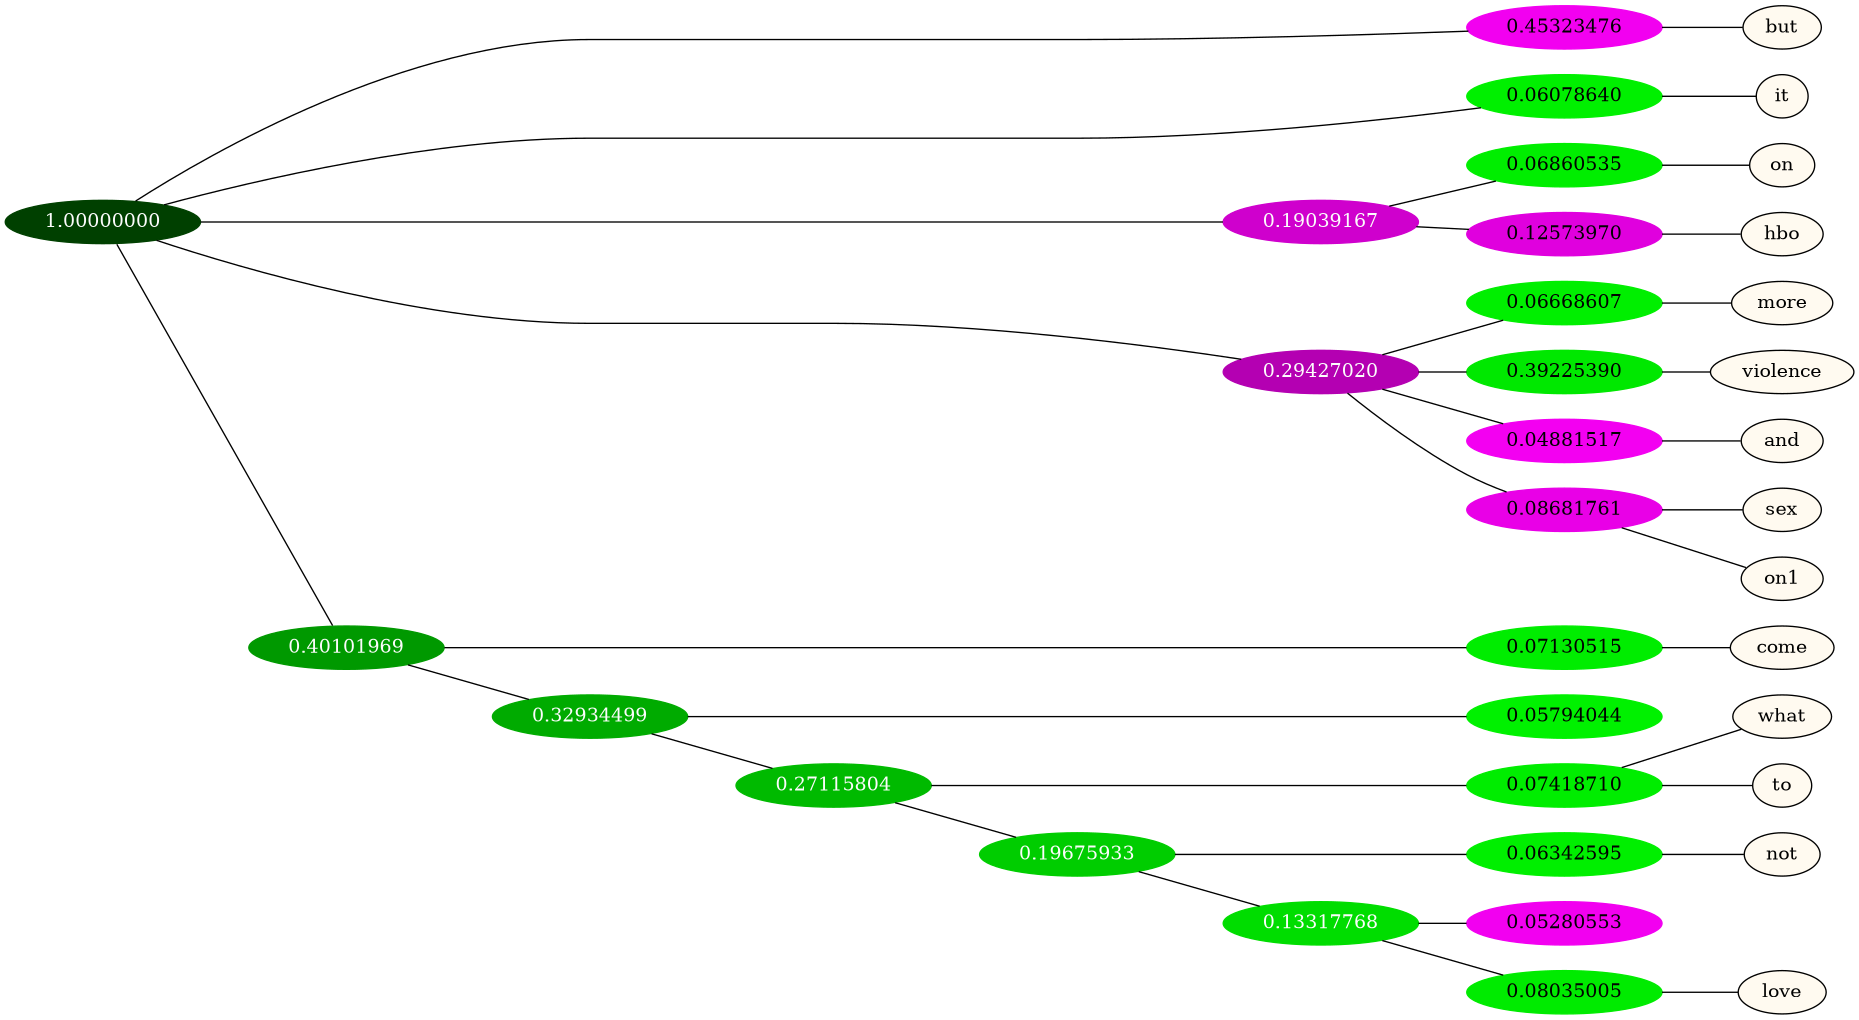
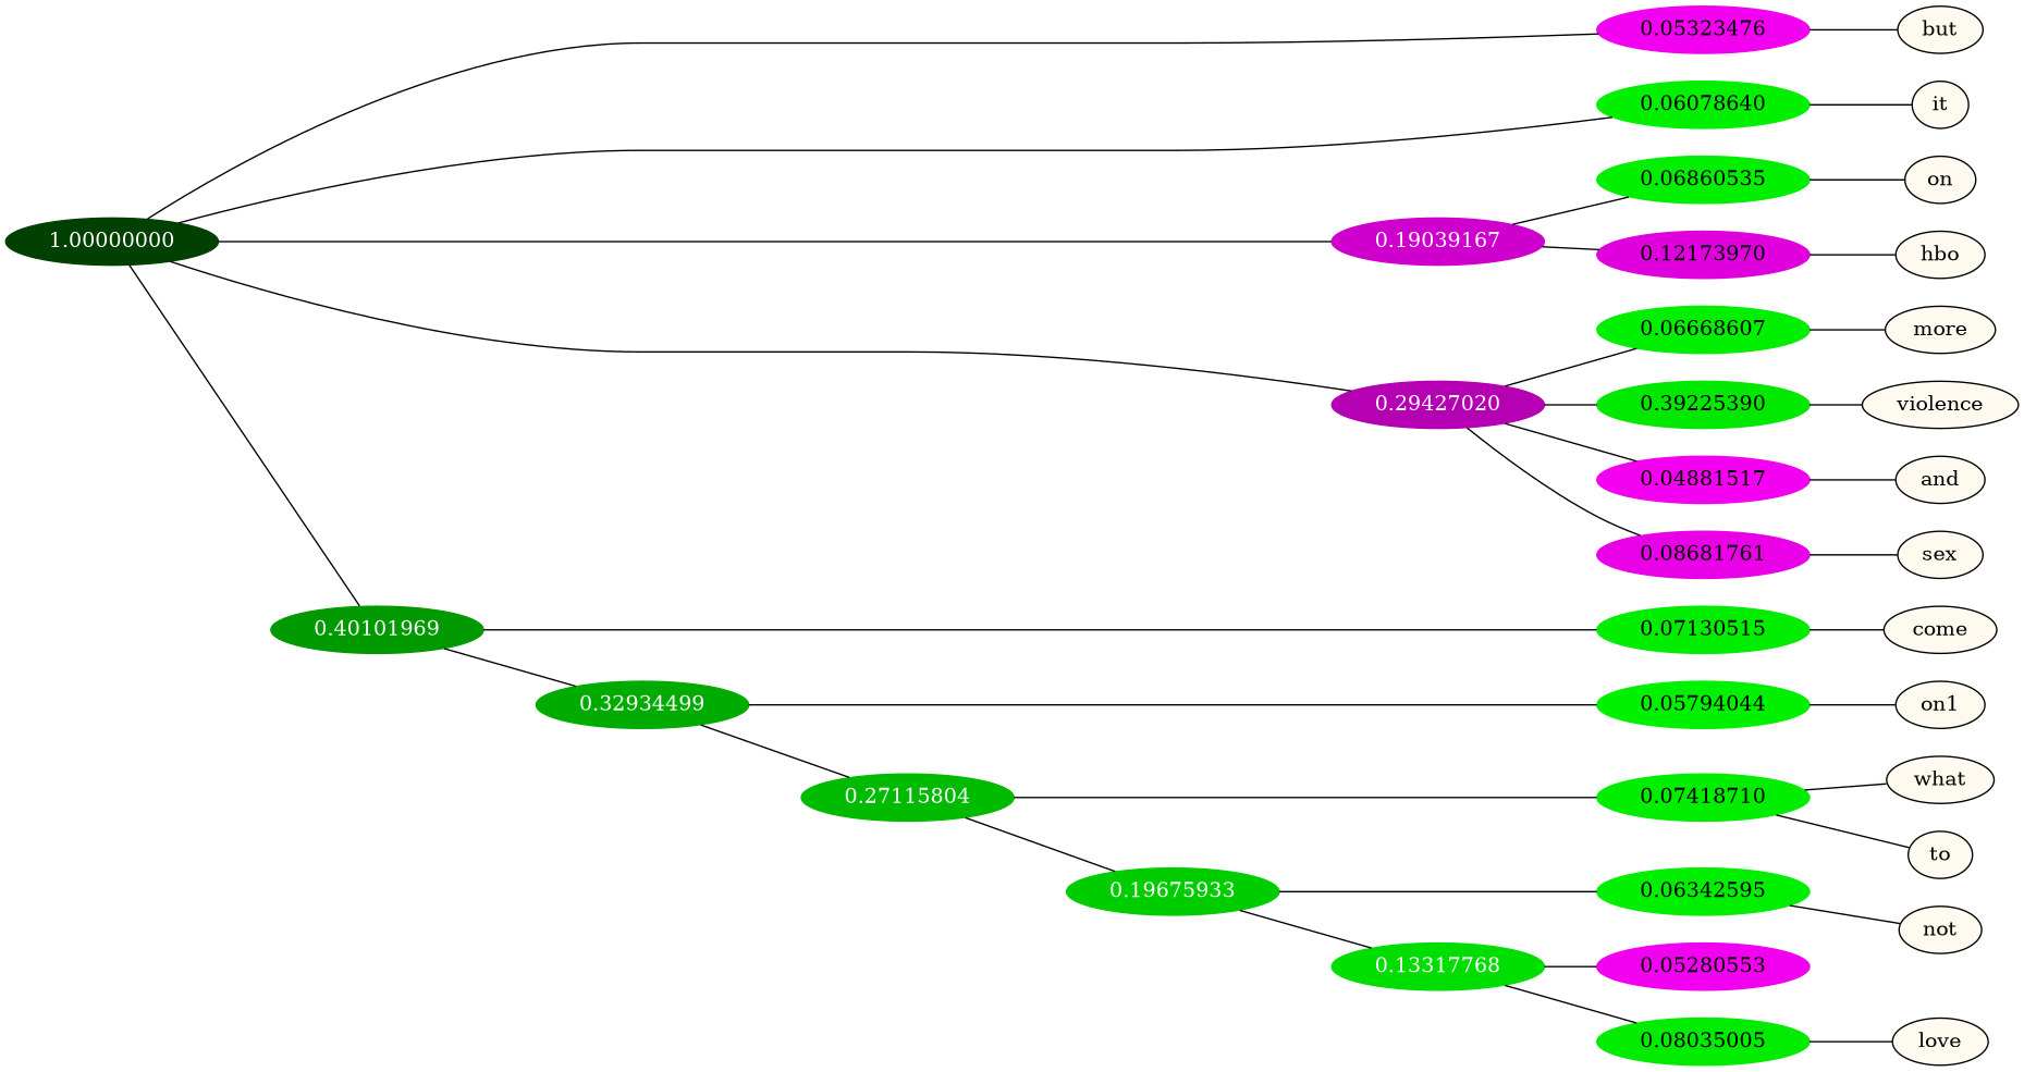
  graph {
    rankdir=LR
    node [color=black format=png nodesep=0.001 ordering=out overlap_scaling=0.01 ranksep=0.001 style=filled]
    n1 [fillcolor=floralwhite height=0.15 label=but style="filled,solid" width=0.15]
    n2 [fillcolor=floralwhite height=0.15 label=it style="filled,solid" width=0.15]
    n3 [fillcolor=floralwhite height=0.15 label=on style="filled,solid" width=0.15]
    n4 [fillcolor=floralwhite height=0.15 label=hbo style="filled,solid" width=0.15]
    n5 [fillcolor=floralwhite height=0.15 label=more style="filled,solid" width=0.15]
    n6 [fillcolor=floralwhite height=0.15 label=violence style="filled,solid" width=0.15]
    n7 [fillcolor=floralwhite height=0.15 label=and style="filled,solid" width=0.15]
    n8 [fillcolor=floralwhite height=0.15 label=sex style="filled,solid" width=0.15]
    n9 [fillcolor=floralwhite height=0.15 label=come style="filled,solid" width=0.15]
    n10 [fillcolor=floralwhite height=0.15 label=on1 style="filled,solid" width=0.15]
    n11 [fillcolor=floralwhite height=0.15 label=what style="filled,solid" width=0.15]
    n12 [fillcolor=floralwhite height=0.15 label=not style="filled,solid" width=0.15]
    n13 [fillcolor=floralwhite height=0.15 label=to style="filled,solid" width=0.15]
    n14 [fillcolor=floralwhite height=0.15 label=love style="filled,solid" width=0.15]
-   n15 [color="0.835 1.000 0.947" fontcolor=black height=0.15 label=0.45323476 width=0.15]
+   n15 [color="0.835 1.000 0.947" fontcolor=black height=0.15 label=0.05323476 width=0.15]
    n16 [color="0.334 1.000 0.939" fontcolor=black height=0.15 label=0.06078640 width=0.15]
    n17 [color="0.334 1.000 0.931" fontcolor=black height=0.15 label=0.06860535 width=0.15]
-   n18 [color="0.835 1.000 0.878" fontcolor=black height=0.15 label=0.12573970 width=0.15]
+   n18 [color="0.835 1.000 0.878" fontcolor=black height=0.15 label=0.12173970 width=0.15]
    n19 [color="0.334 1.000 0.934" fontcolor=black height=0.15 label=0.06668607 width=0.15]
    n20 [color="0.334 1.000 0.908" fontcolor=black height=0.15 label=0.39225390 width=0.15]
    n21 [color="0.835 1.000 0.951" fontcolor=black height=0.15 label=0.04881517 width=0.15]
    n22 [color="0.835 1.000 0.913" fontcolor=black height=0.15 label=0.08681761 width=0.15]
    n23 [color="0.334 1.000 0.929" fontcolor=black height=0.15 label=0.07130515 width=0.15]
    n24 [color="0.334 1.000 0.942" fontcolor=black height=0.15 label=0.05794044 width=0.15]
    n25 [color="0.334 1.000 0.926" fontcolor=black height=0.15 label=0.07418710 width=0.15]
    n26 [color="0.334 1.000 0.937" fontcolor=black height=0.15 label=0.06342595 width=0.15]
    n27 [color="0.835 1.000 0.947" fontcolor=black height=0.15 label=0.05280553 width=0.15]
    n28 [color="0.334 1.000 0.920" fontcolor=black height=0.15 label=0.08035005 width=0.15]
    n29 [color="0.334 1.000 0.250" fontcolor=grey99 height=0.15 label=1.00000000 width=0.15]
    n30 [color="0.835 1.000 0.810" fontcolor=grey99 height=0.15 label=0.19039167 width=0.15]
    n31 [color="0.835 1.000 0.706" fontcolor=grey99 height=0.15 label=0.29427020 width=0.15]
    n32 [color="0.334 1.000 0.599" fontcolor=grey99 height=0.15 label=0.40101969 width=0.15]
    n33 [color="0.334 1.000 0.671" fontcolor=grey99 height=0.15 label=0.32934499 width=0.15]
    n34 [color="0.334 1.000 0.729" fontcolor=grey99 height=0.15 label=0.27115804 width=0.15]
    n35 [color="0.334 1.000 0.803" fontcolor=grey99 height=0.15 label=0.19675933 width=0.15]
    n36 [color="0.334 1.000 0.867" fontcolor=grey99 height=0.15 label=0.13317768 width=0.15]
    subgraph sub_1 {
      rank=same
      n1
      n2
      n3
      n4
      n5
      n6
      n7
      n8
      n9
      n10
      n11
      n12
      n13
      n14
    }
    subgraph sub_2 {
      rank=same
      n15
      n16
      n17
      n18
      n19
      n20
      n21
      n22
      n23
      n24
      n25
      n26
      n27
      n28
    }
    n15 -- n1
    n16 -- n2
    n17 -- n3
    n18 -- n4
    n19 -- n5
    n20 -- n6
    n21 -- n7
    n22 -- n8
    n23 -- n9
-   n22 -- n10
+   n24 -- n10
    n25 -- n11
    n25 -- n13
    n26 -- n12
    n28 -- n14
    n29 -- n15
    n29 -- n16
    n29 -- n30
    n29 -- n31
    n29 -- n32
    n30 -- n17
    n30 -- n18
    n31 -- n19
    n31 -- n20
    n31 -- n21
    n31 -- n22
    n32 -- n23
    n32 -- n33
    n33 -- n24
    n33 -- n34
    n34 -- n25
    n34 -- n35
    n35 -- n26
    n35 -- n36
    n36 -- n27
    n36 -- n28
  }
